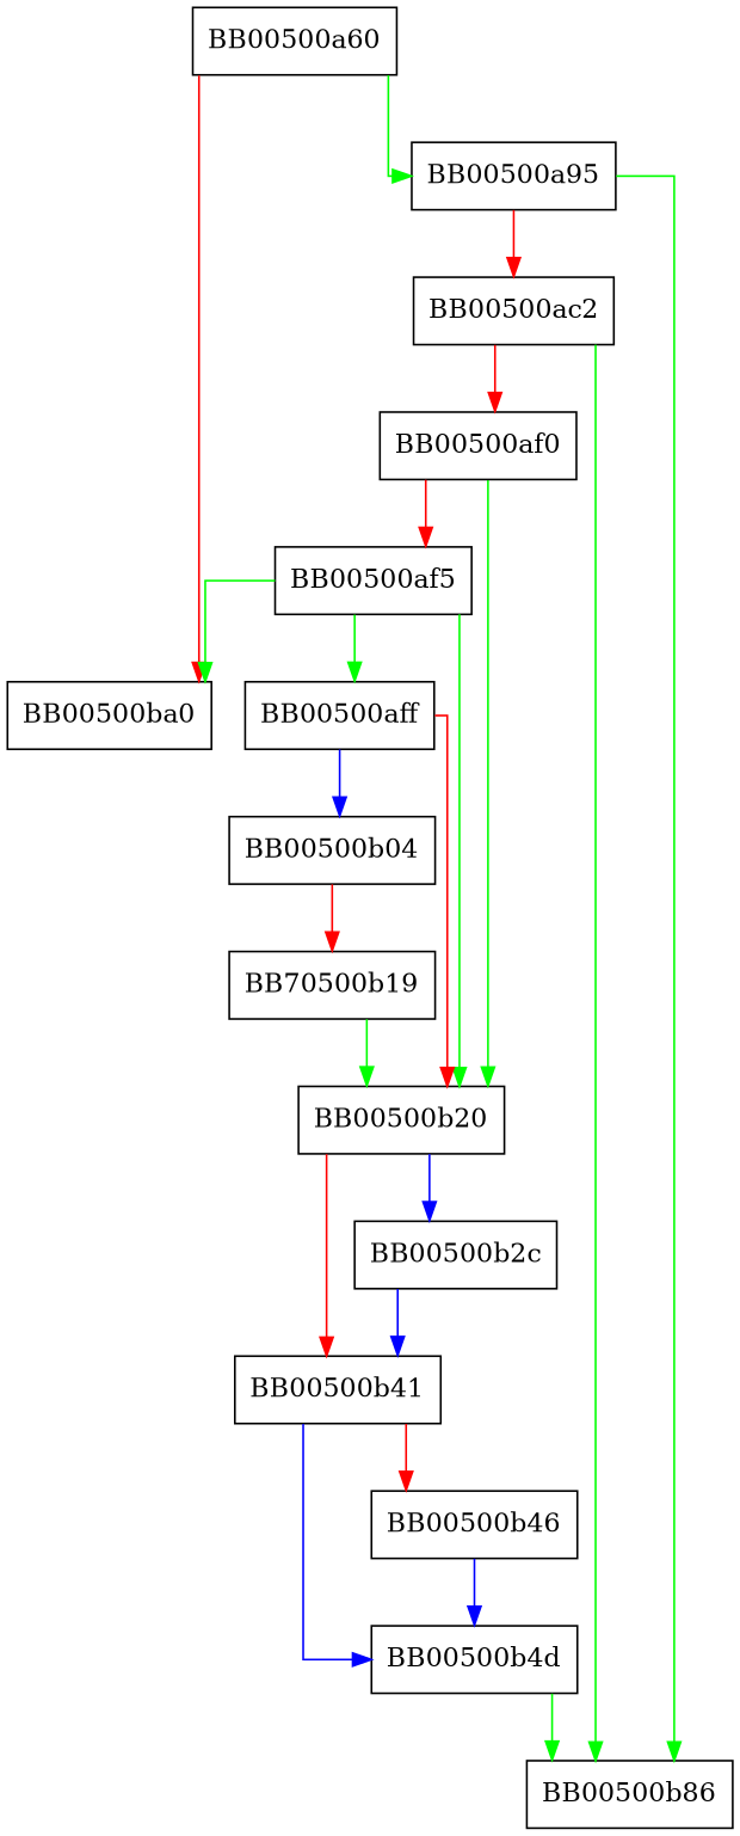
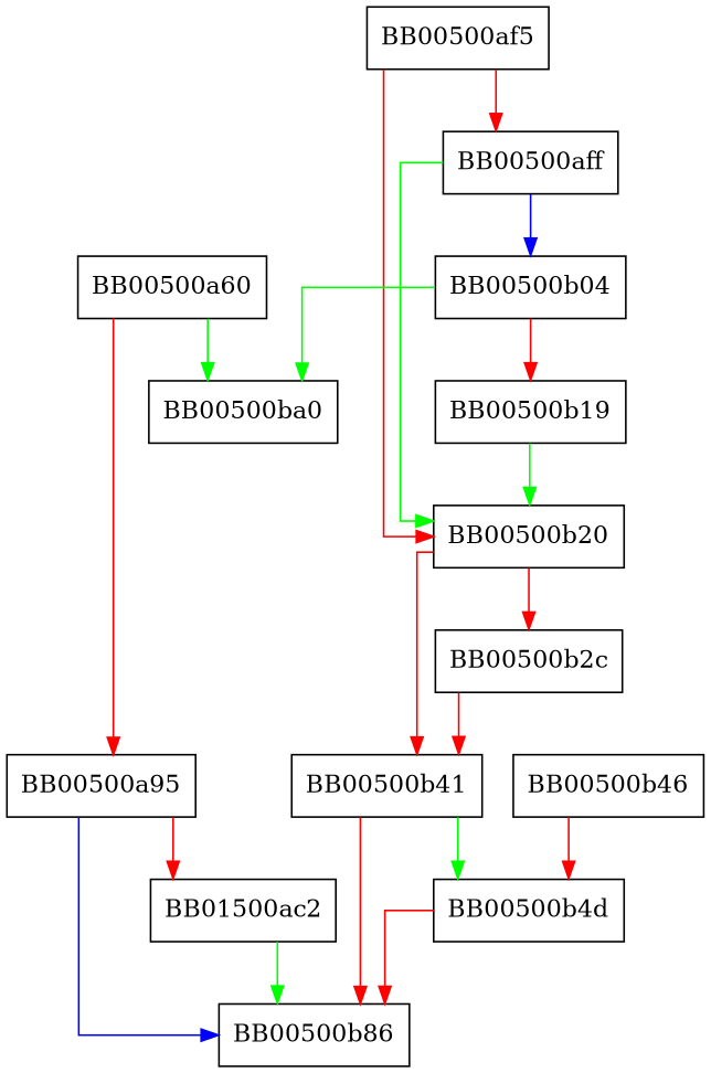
  digraph {
    splines=ortho
    node [shape=box]
    edge [color=red]
    BB00500a60
    BB00500ba0
    BB00500a95
    BB00500b86
-   BB00500ac2
-   BB00500af0
+   BB00500ac2 [label=BB01500ac2]
    BB00500b20
    BB00500af5
    BB00500b41
    BB00500b2c
    BB00500aff
    BB00500b4d
    BB00500b46
    BB00500b04
-   BB00500b19 [label=BB70500b19]
-   BB00500a60 -> BB00500ba0
-   BB00500a60 -> BB00500a95 [color=green]
-   BB00500a95 -> BB00500b86 [color=green]
+   BB00500b19
+   BB00500a60 -> BB00500ba0 [color=green]
+   BB00500a60 -> BB00500a95
+   BB00500a95 -> BB00500b86 [color=blue]
    BB00500a95 -> BB00500ac2
    BB00500ac2 -> BB00500b86 [color=green]
-   BB00500ac2 -> BB00500af0
-   BB00500af0 -> BB00500b20 [color=green]
-   BB00500af0 -> BB00500af5
    BB00500b20 -> BB00500b41
-   BB00500b20 -> BB00500b2c [color=blue]
-   BB00500af5 -> BB00500b20 [color=green]
-   BB00500af5 -> BB00500aff [color=green]
-   BB00500b41 -> BB00500b4d [color=blue]
-   BB00500b41 -> BB00500b46
-   BB00500b2c -> BB00500b41 [color=blue]
-   BB00500aff -> BB00500b20
+   BB00500b20 -> BB00500b2c
+   BB00500af5 -> BB00500b20
+   BB00500af5 -> BB00500aff
+   BB00500b41 -> BB00500b4d [color=green]
+   BB00500b41 -> BB00500b86
+   BB00500b2c -> BB00500b41
+   BB00500aff -> BB00500b20 [color=green]
    BB00500aff -> BB00500b04 [color=blue]
-   BB00500b4d -> BB00500b86 [color=green]
-   BB00500b46 -> BB00500b4d [color=blue]
-   BB00500af5 -> BB00500ba0 [color=green]
+   BB00500b4d -> BB00500b86
+   BB00500b46 -> BB00500b4d
+   BB00500b04 -> BB00500ba0 [color=green]
    BB00500b04 -> BB00500b19
    BB00500b19 -> BB00500b20 [color=green]
  }
